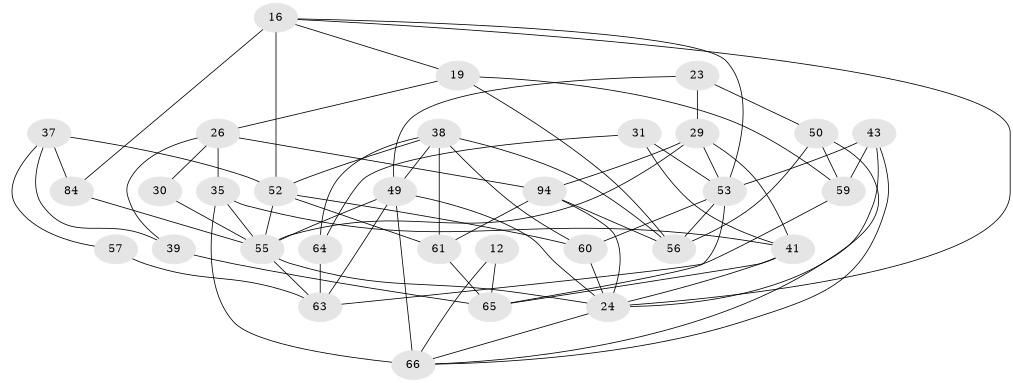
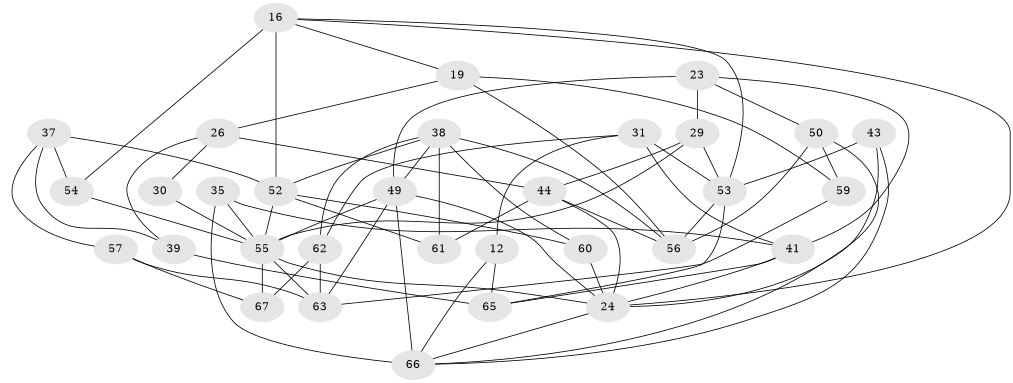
  graph {
    node [color=gray90 style=filled]
    16 [super="+10+12"]
    19
    52 [super="+18+47+45"]
    53 [super="+25"]
-   54 [label=84]
+   54
    n6 [label=24 super="+2+4+5"]
    26 [super="+14"]
    56 [super="+8"]
    59
    55 [super="+51"]
    60
    61
    65 [super="+3"]
    66 [super="+48+58"]
    30
    35 [super="+33"]
    39
-   44 [super="+28" label=94]
+   44 [super="+28"]
    63 [super="+40"]
    23
    29
    41 [super="+34"]
    49 [super="+22+32"]
    50
+   67
    31
    n27 [label=12]
-   62 [label=64]
+   62
    37
    57
    38 [super="+13"]
    43 [super="+15"]
    16 -- 19
    16 -- 52 [weight=4]
    16 -- 53
    16 -- 54 [weight=2]
    16 -- n6 [weight=2]
    19 -- 26
    19 -- 56
    19 -- 59
    52 -- 55
    52 -- 60
    52 -- 61
    53 -- 56
-   53 -- 60
    53 -- 65
    54 -- 55
    n6 -- 66
    26 -- 30
-   26 -- 35 [weight=2]
    26 -- 39
    26 -- 44
    59 -- 63
    55 -- n6
    55 -- 63 [weight=2]
+   55 -- 67
    60 -- n6
-   61 -- 65
    30 -- 55 [weight=3]
    35 -- 55 [weight=2]
    35 -- 66 [weight=4]
    35 -- 41 [weight=2]
    39 -- 65 [weight=2]
    44 -- n6
    44 -- 56 [weight=2]
    44 -- 61
    23 -- 29
-   29 -- 41
+   23 -- 41
    23 -- 49
    23 -- 50
    29 -- 53
    29 -- 55
    29 -- 44
    41 -- n6
    41 -- 65
    49 -- n6 [weight=2]
    49 -- 55
    49 -- 66 [weight=2]
    49 -- 63
    50 -- 56
    50 -- 59
    50 -- 66
    31 -- 53
    31 -- 41
+   31 -- n27
    31 -- 62
    n27 -- 65
    n27 -- 66 [weight=2]
    62 -- 63
+   62 -- 67
    37 -- 52
    37 -- 54
    37 -- 39
    37 -- 57
    57 -- 63 [weight=2]
+   57 -- 67
    38 -- 52
    38 -- 56
    38 -- 60
    38 -- 61
    38 -- 49
    38 -- 62
    43 -- 53 [weight=2]
    43 -- n6
-   43 -- 59
    43 -- 66 [weight=2]
  }
